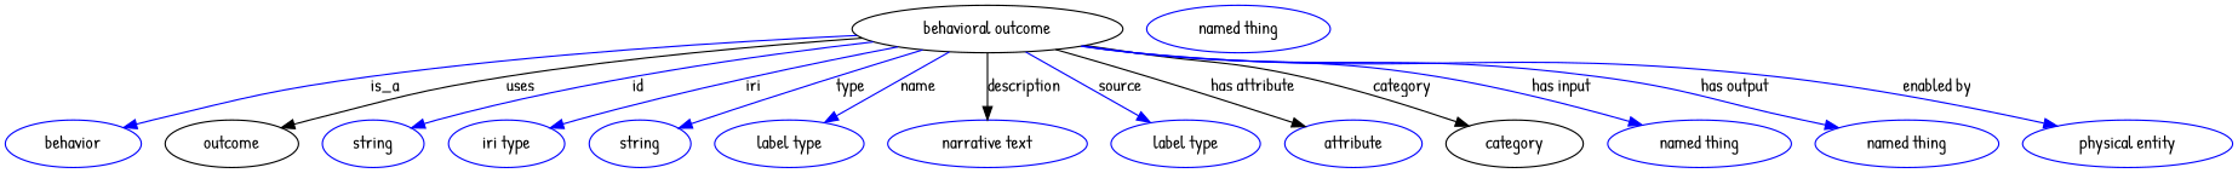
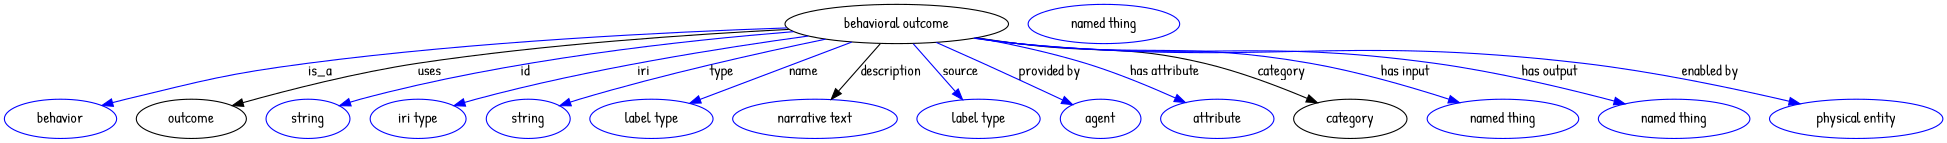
  digraph {
    fontname="Patrick Hand"
    node [fontname="Patrick Hand" color=blue]
    edge [color=blue fontname="Patrick Hand" style=solid]
    n1 [height=0.5 label="behavioral outcome" width=2.8525 color=""]
    behavior [height=0.5 width=1.4263]
    outcome [height=0.5 width=1.4082 color=""]
    n4 [height=0.5 label=string width=1.0652]
    n5 [height=0.5 label="iri type" width=1.2277]
    n6 [height=0.5 label=string width=1.0652]
    n7 [height=0.5 label="label type" width=1.5707]
    n8 [height=0.5 label="narrative text" width=2.0943]
    n9 [height=0.5 label="label type" width=1.5707]
+   n10 [height=0.5 label=agent width=1.0291]
    n11 [height=0.5 label=attribute width=1.4443]
    category [height=0.5 width=1.4443 color=""]
    n13 [height=0.5 label="named thing" width=1.9318]
    n14 [height=0.5 label="named thing" width=1.9318]
    n15 [height=0.5 label="physical entity" width=2.2026]
    n16 [height=0.5 label="named thing" width=1.9318]
    n1 -> behavior [label=is_a style=""]
    n1 -> outcome [label=uses color="" style=""]
    n1 -> n4 [label=id]
    n1 -> n5 [label=iri]
    n1 -> n6 [label=type]
    n1 -> n7 [label=name]
    n1 -> n8 [color=black label=description]
    n1 -> n9 [label=source]
-   n1 -> n11 [color=black label="has attribute"]
+   n1 -> n10 [label="provided by"]
+   n1 -> n11 [label="has attribute"]
    n1 -> category [color=black label=category]
    n1 -> n13 [label="has input"]
    n1 -> n14 [label="has output"]
    n1 -> n15 [label="enabled by"]
  }
